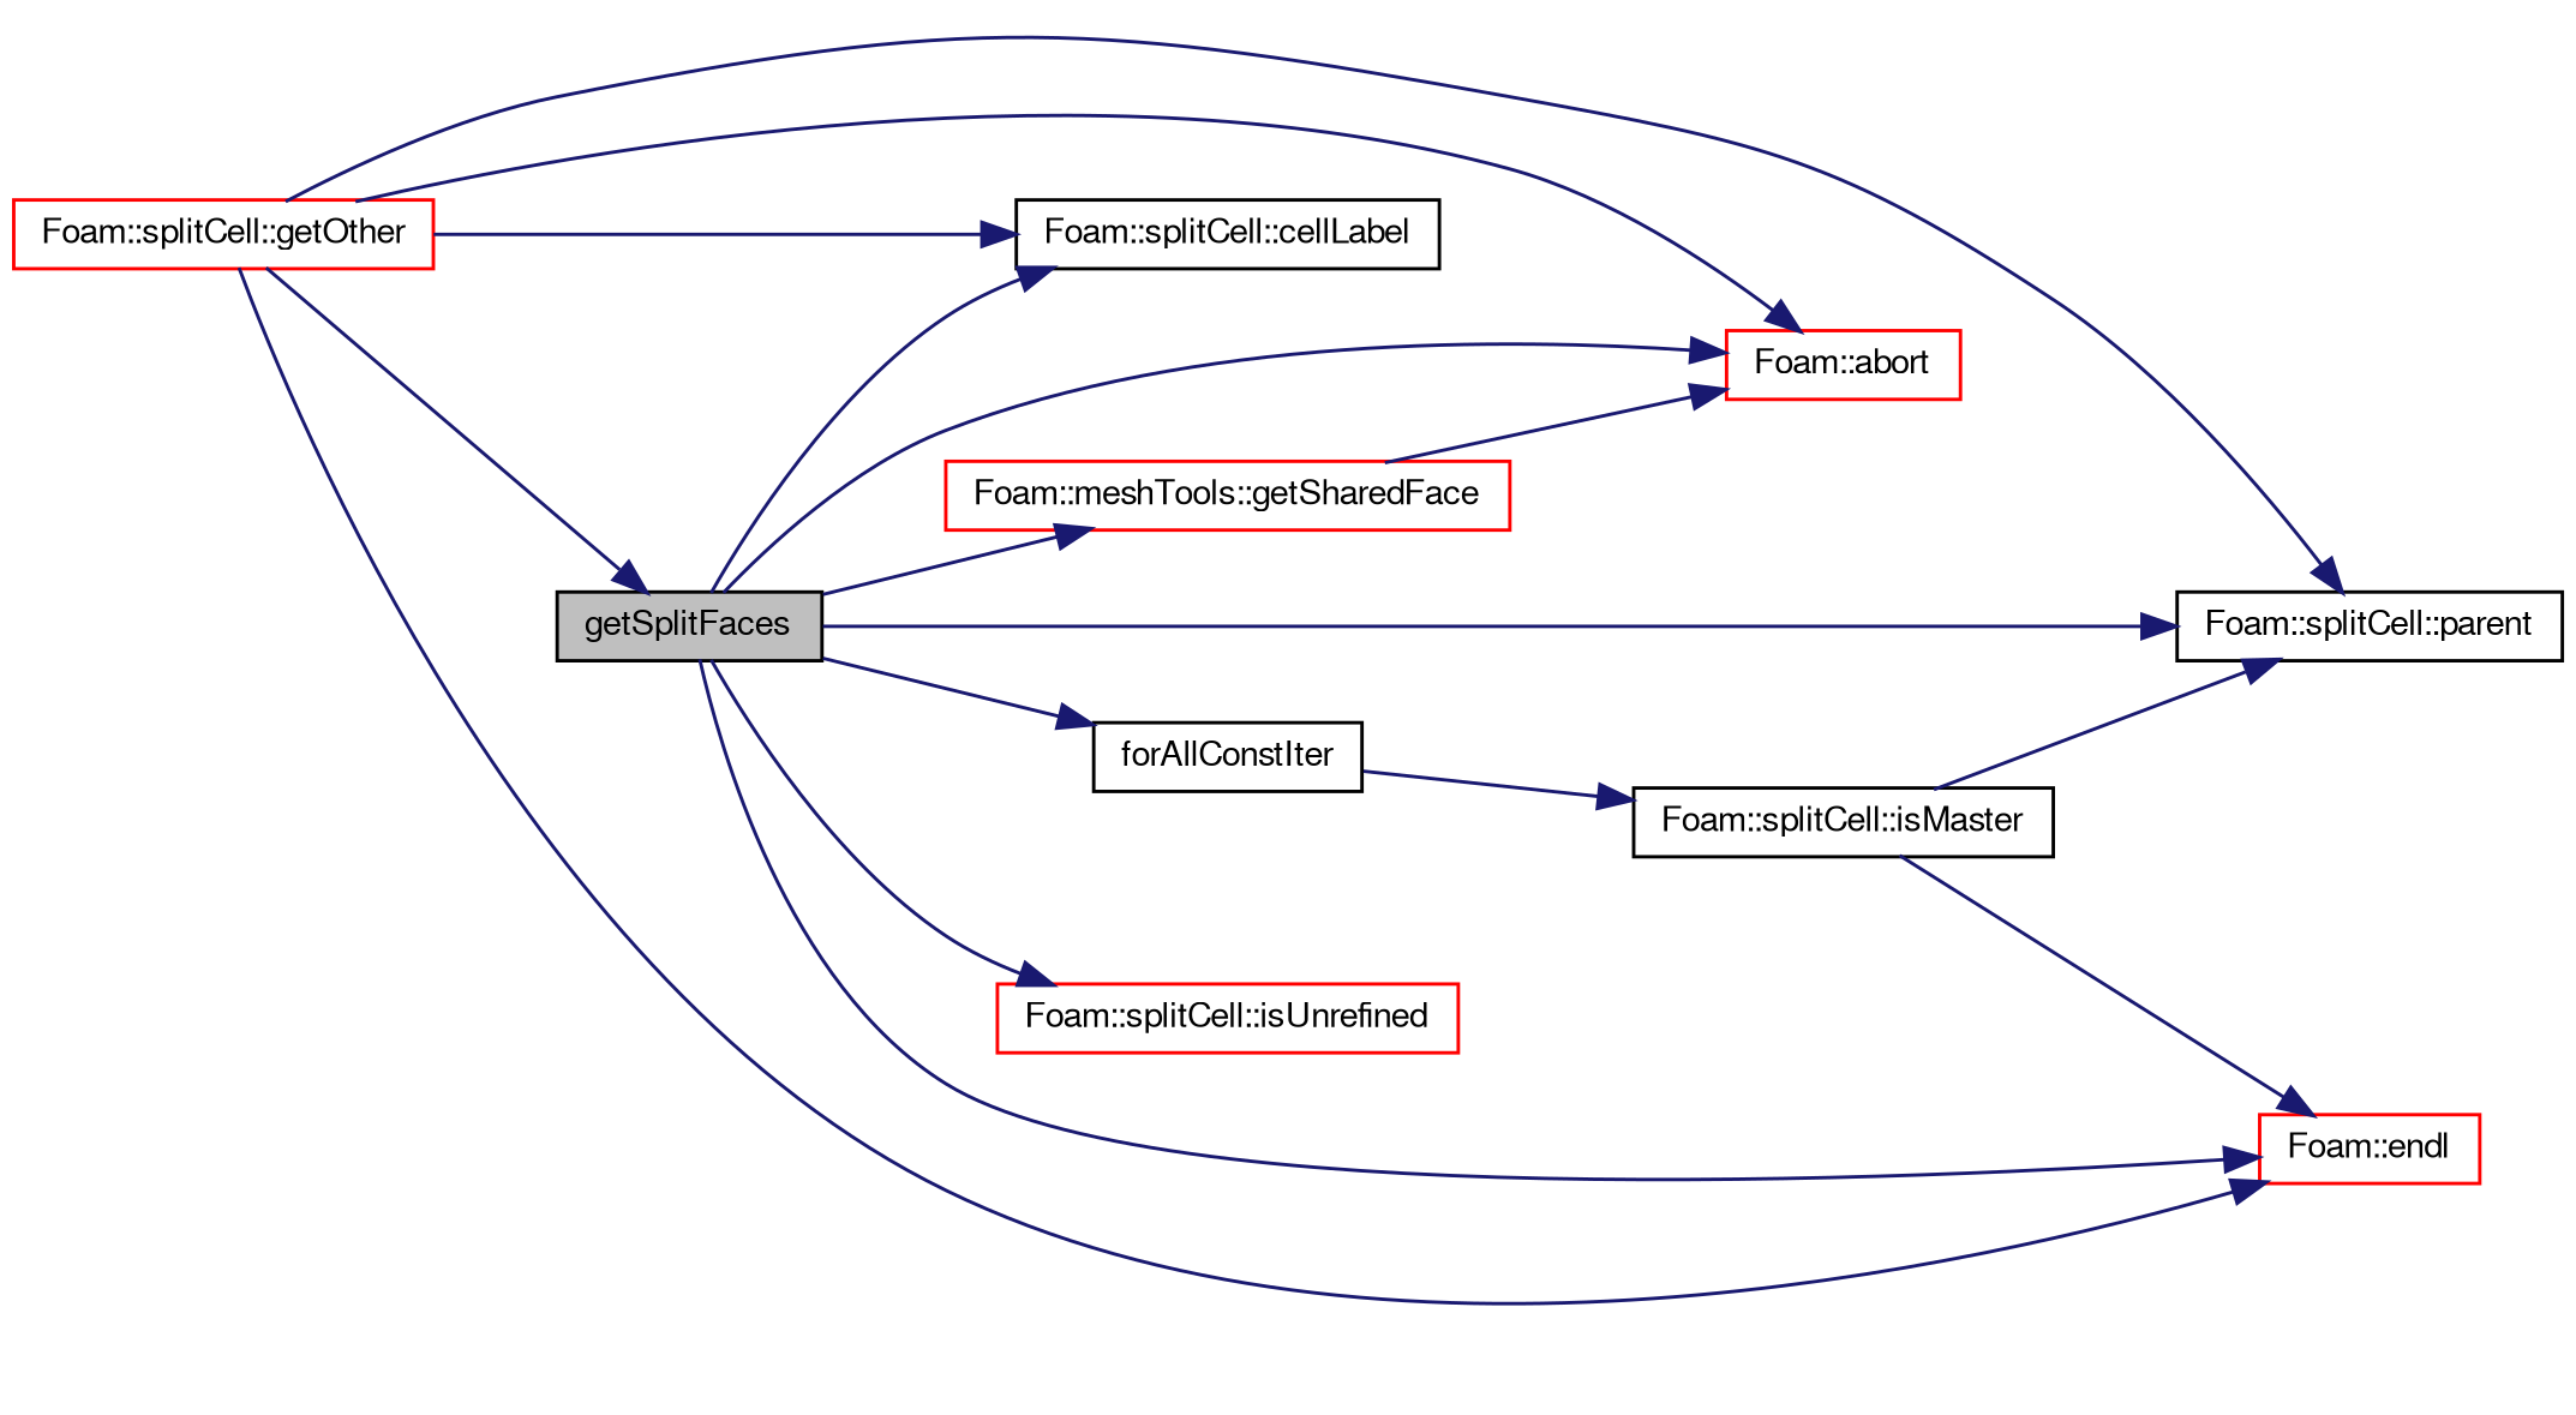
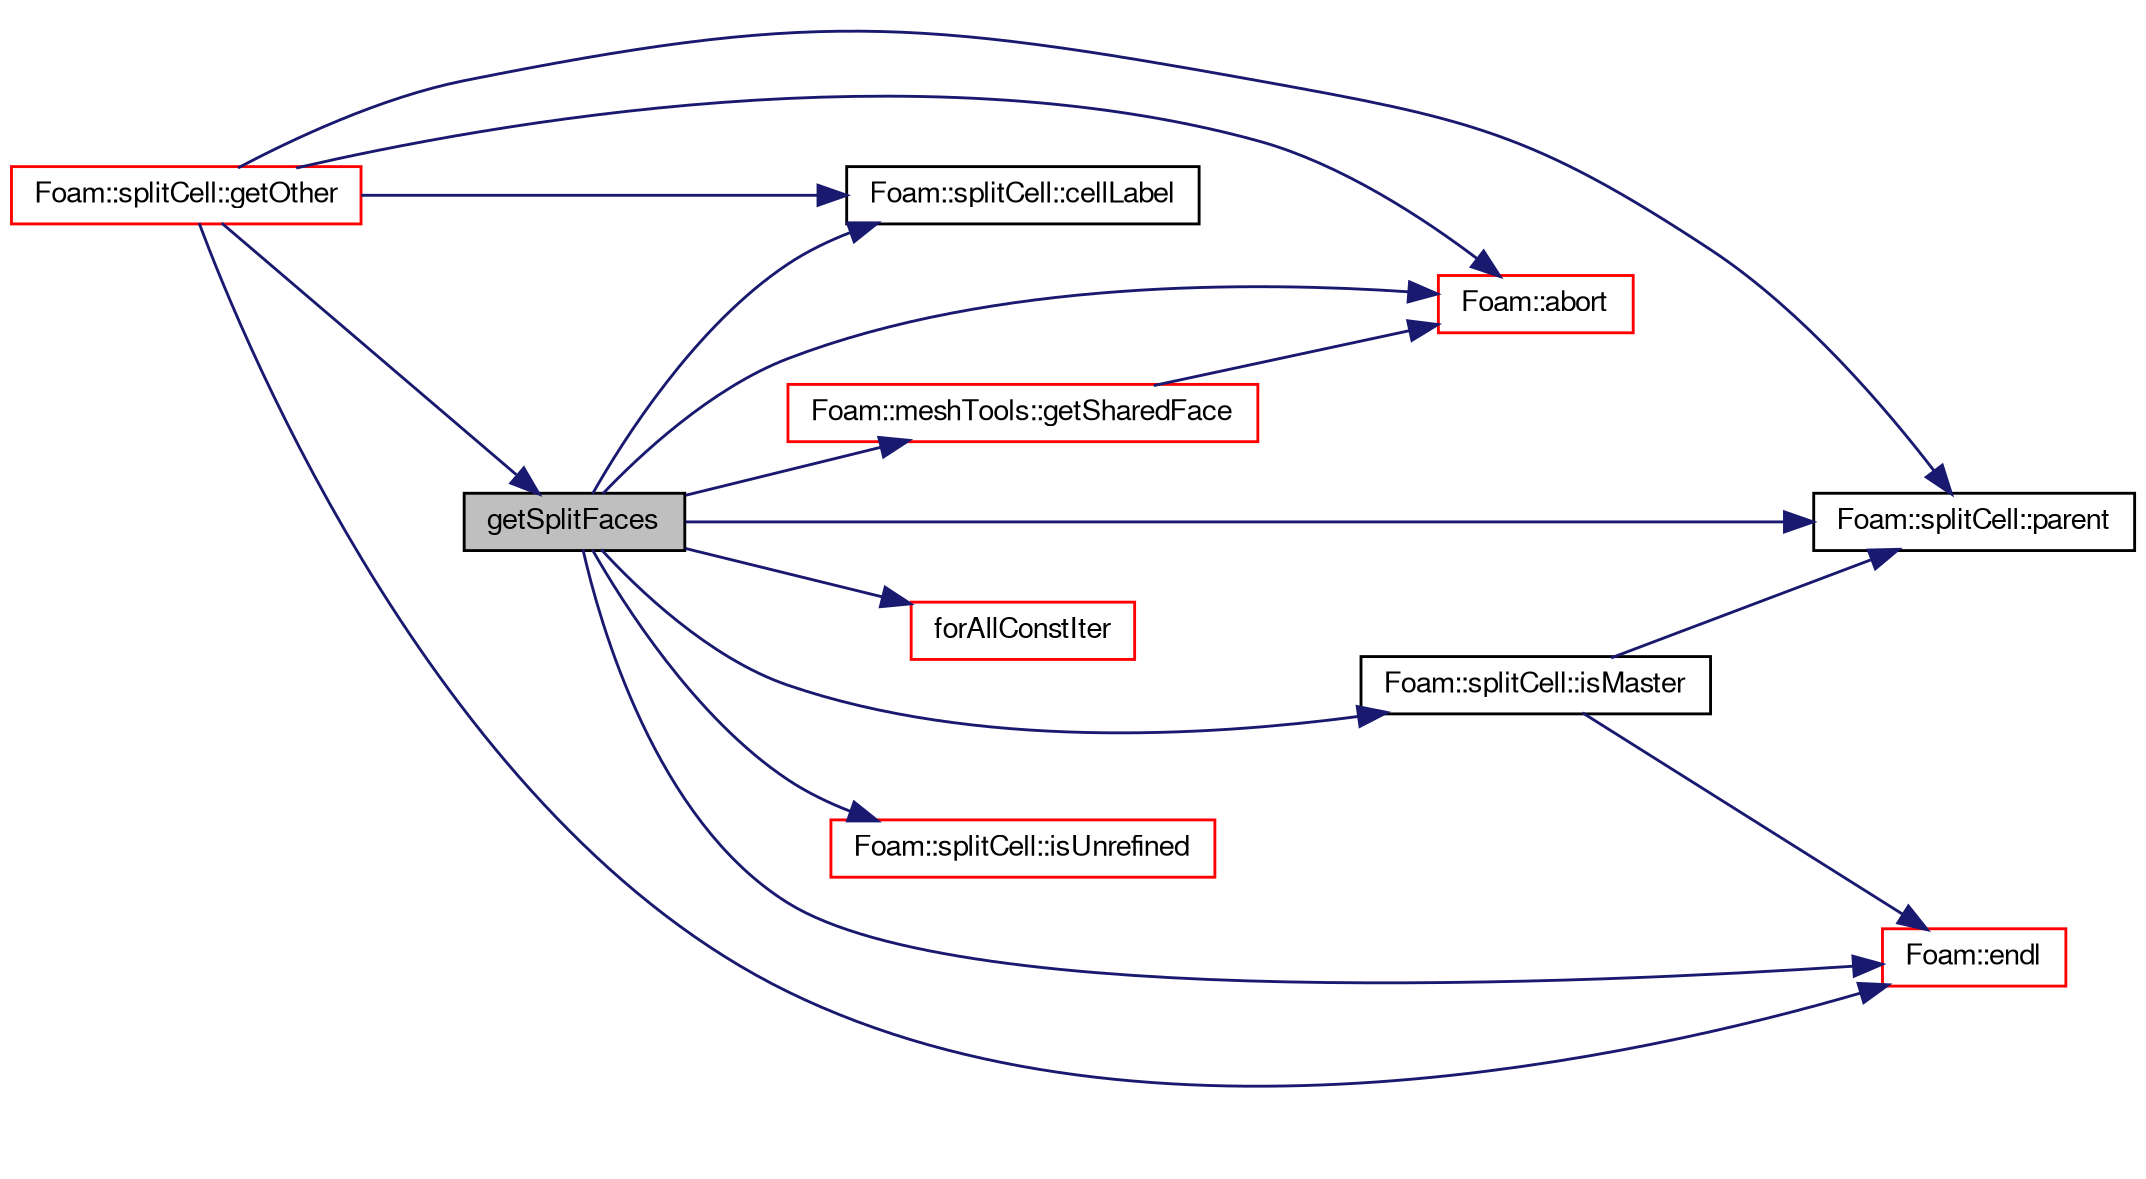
  digraph {
    rankdir=LR
    node [color=red fontname=FreeSans fontsize=10 shape=record]
    edge [color=midnightblue fontname=FreeSans fontsize=10 labelfontname=FreeSans labelfontsize=10 style=solid]
    n1 [color=black fillcolor=grey75 fontcolor=black height=0.2 label=getSplitFaces style=filled width=0.4]
    n2 [height=0.2 label="Foam::abort" width=0.4]
    n3 [color=black height=0.2 label="Foam::splitCell::cellLabel" width=0.4]
    n4 [height=0.2 label="Foam::endl" width=0.4]
-   n5 [color=black height=0.2 label=forAllConstIter width=0.4]
+   n5 [height=0.2 label=forAllConstIter width=0.4]
    n6 [color=black height=0.2 label="Foam::splitCell::parent" width=0.4]
    n7 [height=0.2 label="Foam::meshTools::getSharedFace" width=0.4]
    n8 [color=black height=0.2 label="Foam::splitCell::isMaster" width=0.4]
    n9 [height=0.2 label="Foam::splitCell::isUnrefined" width=0.4]
    n10 [height=0.2 label="Foam::splitCell::getOther" width=0.4]
    n1 -> n2
    n1 -> n3
    n1 -> n4
    n1 -> n5
    n1 -> n6
    n1 -> n7
-   n5 -> n8
+   n1 -> n8
    n1 -> n9
    n7 -> n2
    n8 -> n4
    n8 -> n6
    n10 -> n1
    n10 -> n2
    n10 -> n3
    n10 -> n4
    n10 -> n6
  }
